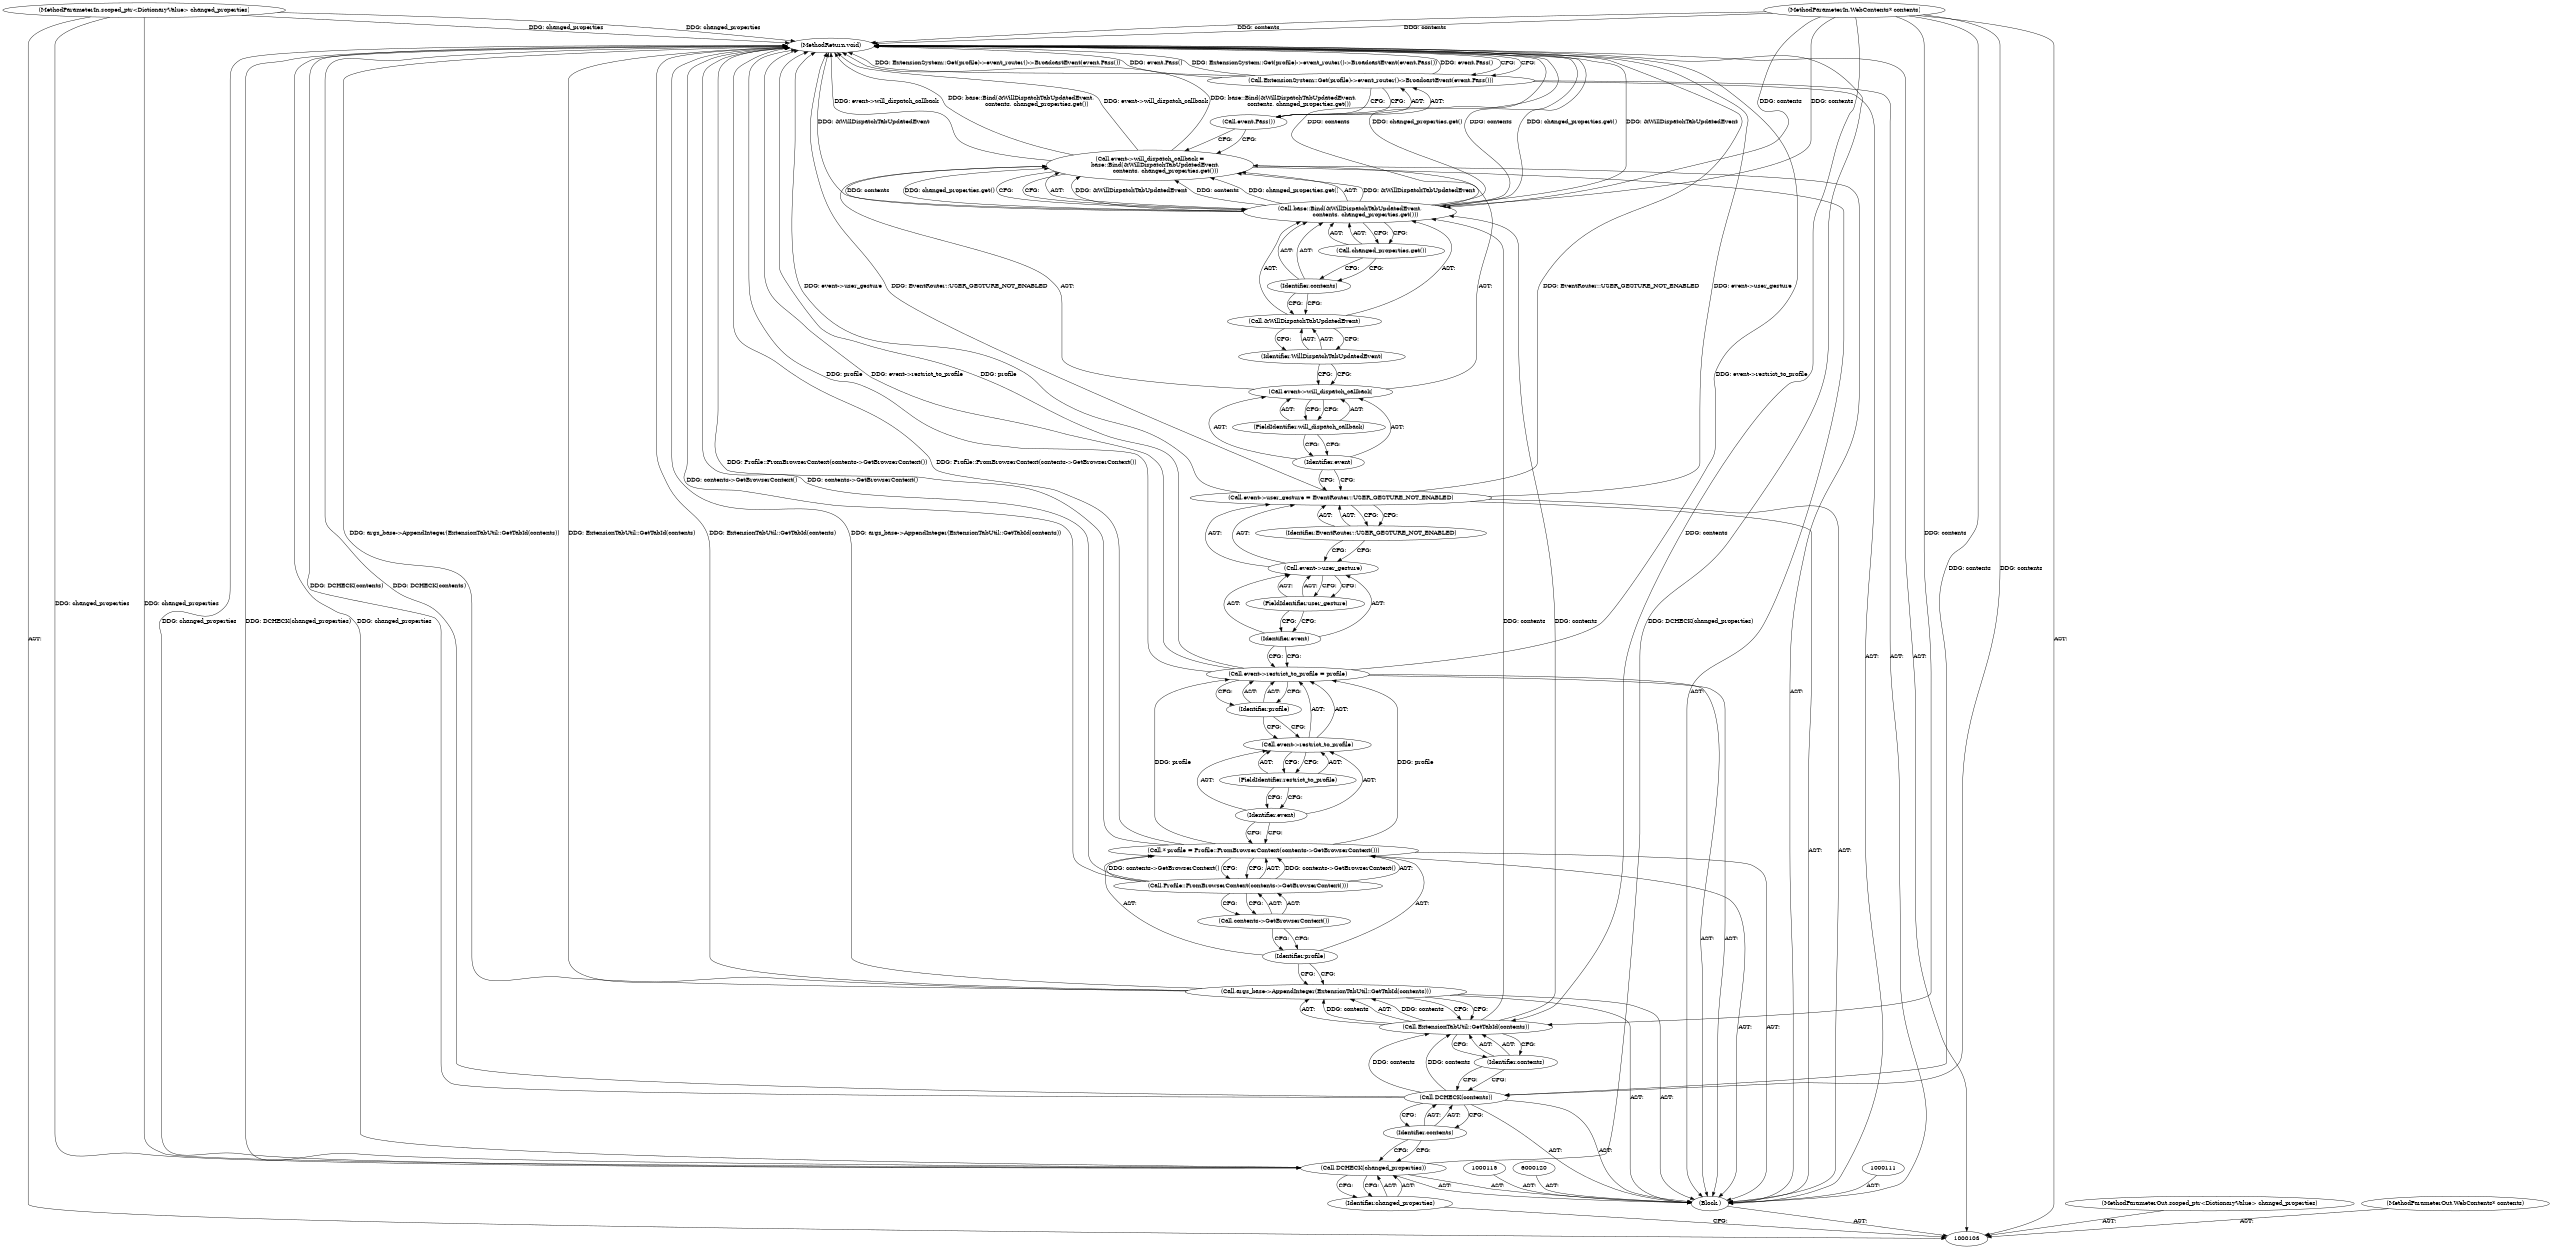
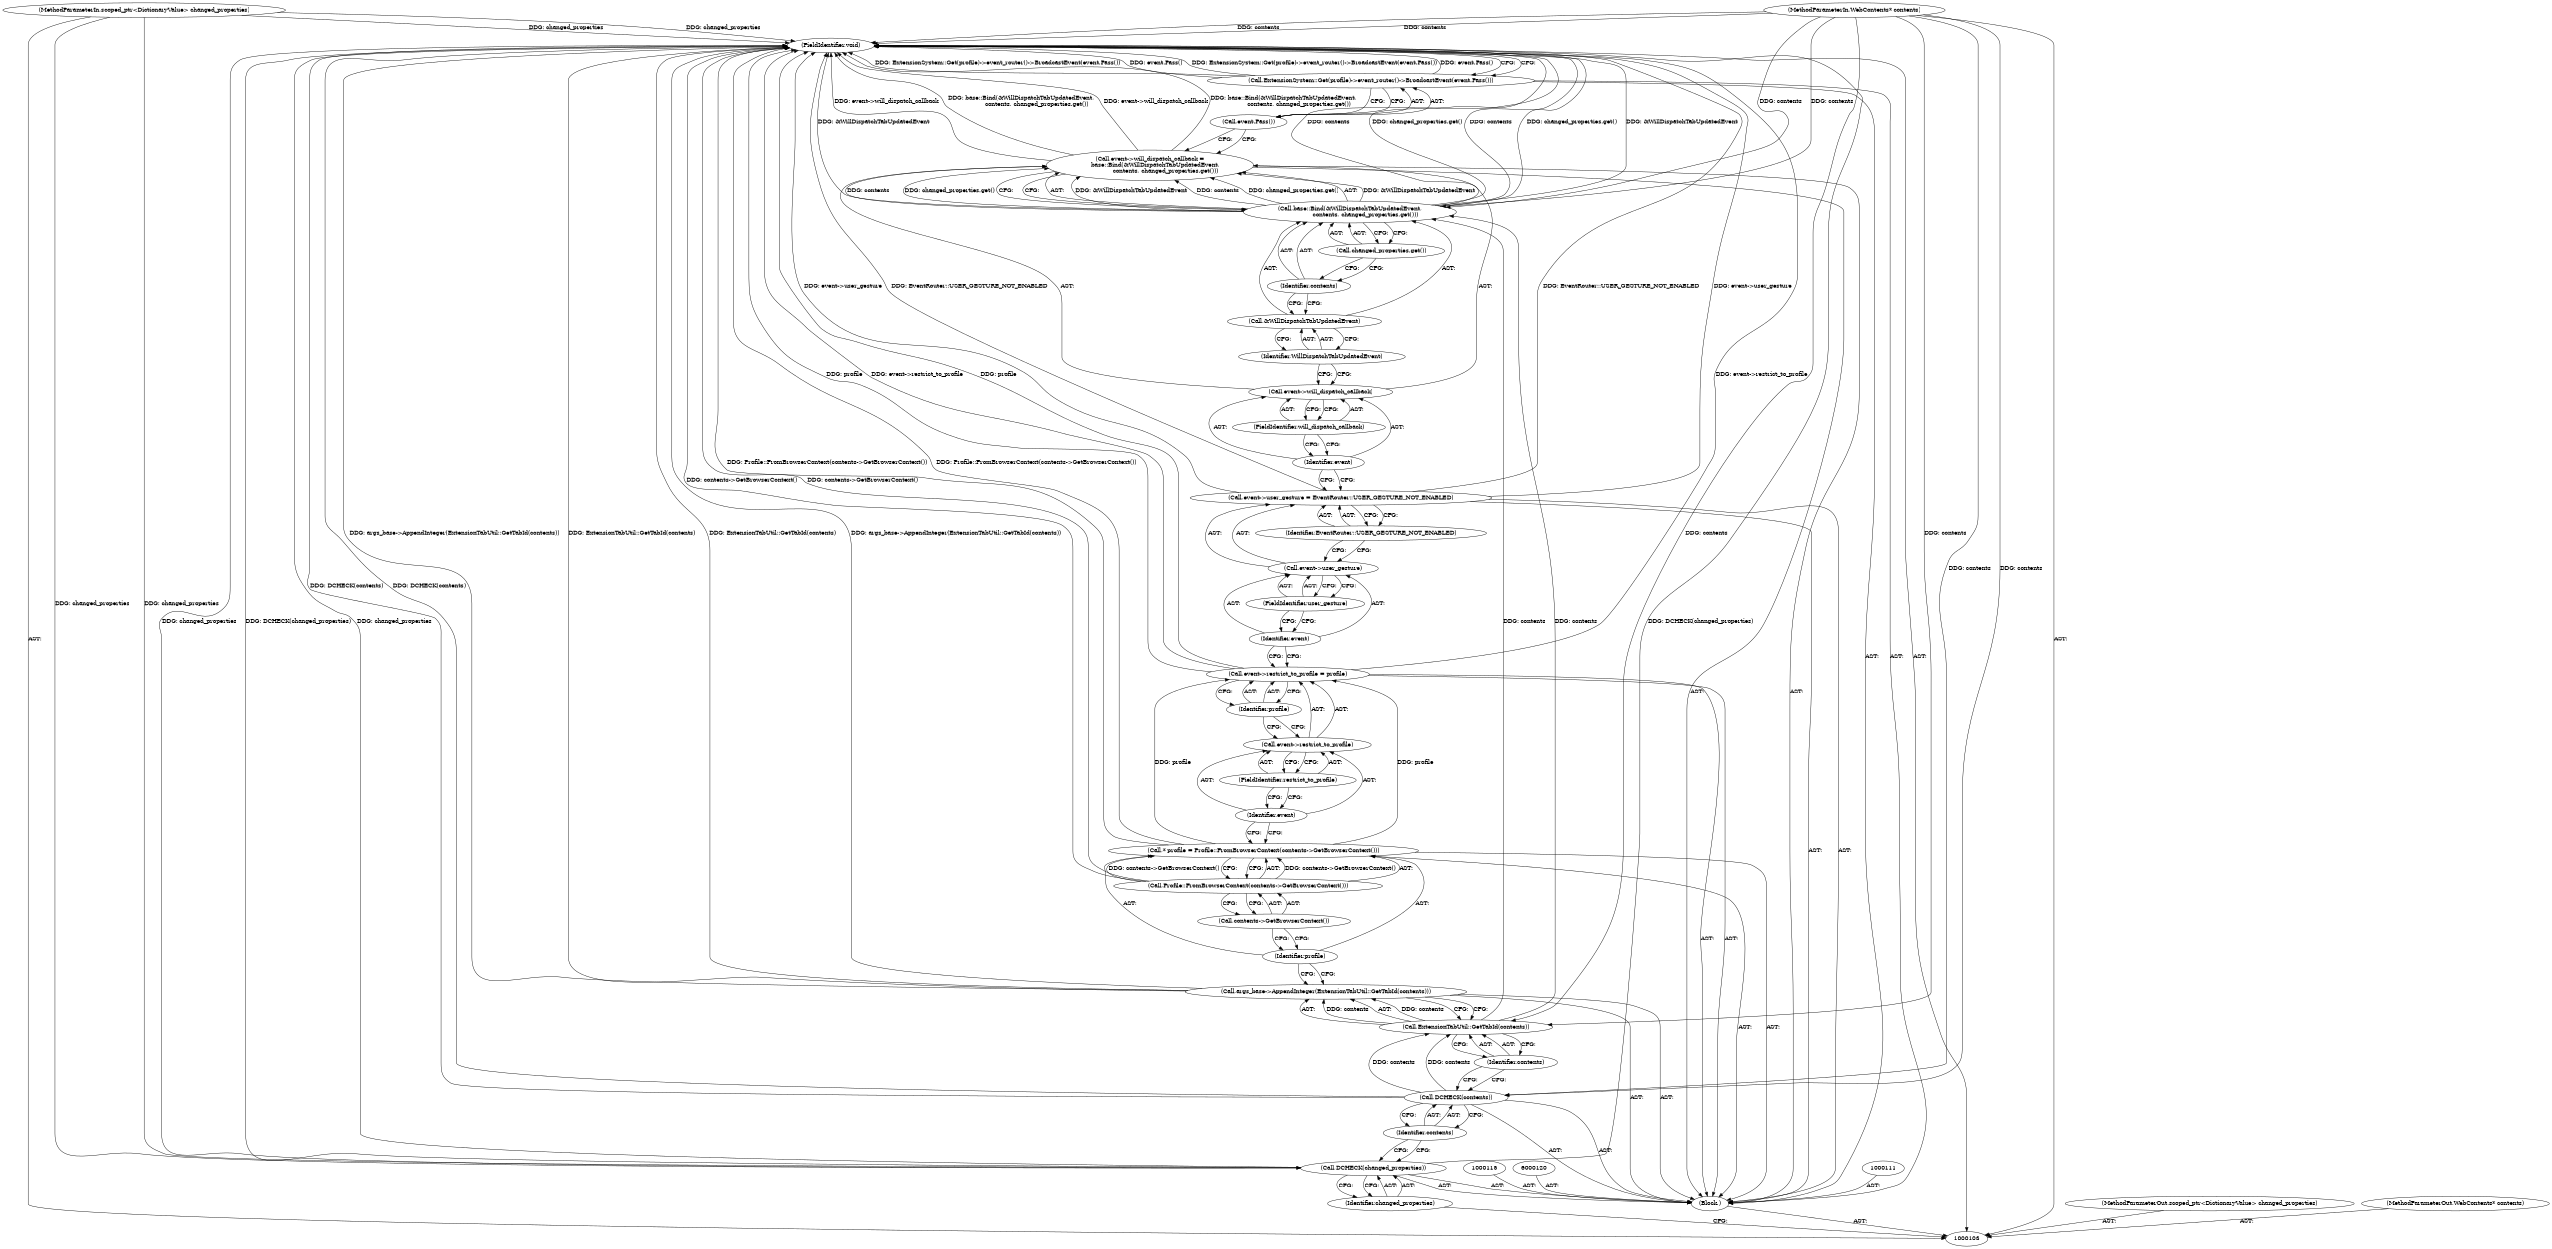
  digraph {
-   n1 [label="(MethodReturn,void)"]
+   n1 [label="(FieldIdentifier,void)"]
    n2 [label="(Call,ExtensionSystem::Get(profile)->event_router()->BroadcastEvent(event.Pass()))"]
    1000103
    n4 [label="(Block,)"]
    n5 [label="(Call,event.Pass())"]
    n6 [label="(Identifier,profile)"]
    n7 [label="(Call,* profile = Profile::FromBrowserContext(contents->GetBrowserContext()))"]
    n8 [label="(Call,args_base->AppendInteger(ExtensionTabUtil::GetTabId(contents)))"]
    n9 [label="(Call,Profile::FromBrowserContext(contents->GetBrowserContext()))"]
    n10 [label="(Call,event->restrict_to_profile = profile)"]
    n11 [label="(Call,ExtensionTabUtil::GetTabId(contents))"]
    n12 [label="(Call,contents->GetBrowserContext())"]
    n13 [label="(Identifier,profile)"]
    n14 [label="(FieldIdentifier,restrict_to_profile)"]
    n15 [label="(Call,event->restrict_to_profile)"]
    n16 [label="(Identifier,event)"]
    n17 [label="(FieldIdentifier,user_gesture)"]
    n18 [label="(Call,event->user_gesture)"]
    n19 [label="(Identifier,event)"]
    n20 [label="(Call,event->user_gesture = EventRouter::USER_GESTURE_NOT_ENABLED)"]
    n21 [label="(Identifier,EventRouter::USER_GESTURE_NOT_ENABLED)"]
    n22 [label="(FieldIdentifier,will_dispatch_callback)"]
    n23 [label="(Call,event->will_dispatch_callback)"]
    n24 [label="(Identifier,event)"]
    n25 [label="(Call,event->will_dispatch_callback =\n      base::Bind(&WillDispatchTabUpdatedEvent,\n                 contents, changed_properties.get()))"]
    n26 [label="(Call,base::Bind(&WillDispatchTabUpdatedEvent,\n                 contents, changed_properties.get()))"]
    n27 [label="(Call,changed_properties.get())"]
    n28 [label="(MethodParameterIn,scoped_ptr<DictionaryValue> changed_properties)"]
    n29 [label="(Call,DCHECK(changed_properties))"]
    n30 [label="(Identifier,changed_properties)"]
    n31 [label="(MethodParameterOut,scoped_ptr<DictionaryValue> changed_properties)"]
    n32 [label="(MethodParameterIn,WebContents* contents)"]
    n33 [label="(Call,DCHECK(contents))"]
    n34 [label="(Identifier,contents)"]
    n35 [label="(Identifier,contents)"]
    n36 [label="(MethodParameterOut,WebContents* contents)"]
    n37 [label="(Call,&WillDispatchTabUpdatedEvent)"]
    n38 [label="(Identifier,WillDispatchTabUpdatedEvent)"]
    n39 [label="(Identifier,contents)"]
    1000111
    1000115
    n42 [label=6000120]
    n1 -> n2 [label="CFG: "]
    n1 -> n2 [label="CFG: "]
    n1 -> 1000103 [label="AST: "]
    n2 -> n1 [label="DDG: ExtensionSystem::Get(profile)->event_router()->BroadcastEvent(event.Pass())"]
    n2 -> n1 [label="DDG: event.Pass()"]
    n2 -> n1 [label="DDG: ExtensionSystem::Get(profile)->event_router()->BroadcastEvent(event.Pass())"]
    n2 -> n1 [label="DDG: event.Pass()"]
    n2 -> n4 [label="AST: "]
    n2 -> n4 [label="AST: "]
    n2 -> n5 [label="CFG: "]
    n2 -> n5 [label="CFG: "]
    n4 -> 1000103 [label="AST: "]
    n5 -> n2 [label="AST: "]
    n5 -> n2 [label="AST: "]
    n5 -> n25 [label="CFG: "]
    n5 -> n25 [label="CFG: "]
    n6 -> n7 [label="AST: "]
    n6 -> n7 [label="AST: "]
    n6 -> n8 [label="CFG: "]
    n6 -> n8 [label="CFG: "]
    n7 -> n1 [label="DDG: Profile::FromBrowserContext(contents->GetBrowserContext())"]
    n7 -> n1 [label="DDG: Profile::FromBrowserContext(contents->GetBrowserContext())"]
    n7 -> n4 [label="AST: "]
    n7 -> n4 [label="AST: "]
    n7 -> n9 [label="CFG: "]
    n7 -> n9 [label="CFG: "]
    n7 -> n10 [label="DDG: profile"]
    n7 -> n10 [label="DDG: profile"]
    n8 -> n1 [label="DDG: args_base->AppendInteger(ExtensionTabUtil::GetTabId(contents))"]
    n8 -> n1 [label="DDG: ExtensionTabUtil::GetTabId(contents)"]
    n8 -> n1 [label="DDG: args_base->AppendInteger(ExtensionTabUtil::GetTabId(contents))"]
    n8 -> n1 [label="DDG: ExtensionTabUtil::GetTabId(contents)"]
    n8 -> n4 [label="AST: "]
    n8 -> n4 [label="AST: "]
    n8 -> n11 [label="CFG: "]
    n8 -> n11 [label="CFG: "]
    n9 -> n1 [label="DDG: contents->GetBrowserContext()"]
    n9 -> n1 [label="DDG: contents->GetBrowserContext()"]
    n9 -> n7 [label="AST: "]
    n9 -> n7 [label="DDG: contents->GetBrowserContext()"]
    n9 -> n7 [label="AST: "]
    n9 -> n7 [label="DDG: contents->GetBrowserContext()"]
    n9 -> n12 [label="CFG: "]
    n9 -> n12 [label="CFG: "]
    n10 -> n1 [label="DDG: profile"]
    n10 -> n1 [label="DDG: event->restrict_to_profile"]
    n10 -> n1 [label="DDG: profile"]
    n10 -> n1 [label="DDG: event->restrict_to_profile"]
    n10 -> n4 [label="AST: "]
    n10 -> n4 [label="AST: "]
    n10 -> n13 [label="CFG: "]
    n10 -> n13 [label="CFG: "]
    n11 -> n8 [label="AST: "]
    n11 -> n8 [label="DDG: contents"]
    n11 -> n8 [label="AST: "]
    n11 -> n8 [label="DDG: contents"]
    n11 -> n26 [label="DDG: contents"]
    n11 -> n26 [label="DDG: contents"]
    n11 -> n35 [label="CFG: "]
    n11 -> n35 [label="CFG: "]
    n12 -> n6 [label="CFG: "]
    n12 -> n6 [label="CFG: "]
    n12 -> n9 [label="AST: "]
    n12 -> n9 [label="AST: "]
    n13 -> n10 [label="AST: "]
    n13 -> n10 [label="AST: "]
    n13 -> n15 [label="CFG: "]
    n13 -> n15 [label="CFG: "]
    n14 -> n15 [label="AST: "]
    n14 -> n15 [label="AST: "]
    n14 -> n16 [label="CFG: "]
    n14 -> n16 [label="CFG: "]
    n15 -> n10 [label="AST: "]
    n15 -> n10 [label="AST: "]
    n15 -> n14 [label="CFG: "]
    n15 -> n14 [label="CFG: "]
    n16 -> n7 [label="CFG: "]
    n16 -> n7 [label="CFG: "]
    n16 -> n15 [label="AST: "]
    n16 -> n15 [label="AST: "]
    n17 -> n18 [label="AST: "]
    n17 -> n18 [label="AST: "]
    n17 -> n19 [label="CFG: "]
    n17 -> n19 [label="CFG: "]
    n18 -> n17 [label="CFG: "]
    n18 -> n17 [label="CFG: "]
    n18 -> n20 [label="AST: "]
    n18 -> n20 [label="AST: "]
    n19 -> n10 [label="CFG: "]
    n19 -> n10 [label="CFG: "]
    n19 -> n18 [label="AST: "]
    n19 -> n18 [label="AST: "]
    n20 -> n1 [label="DDG: event->user_gesture"]
    n20 -> n1 [label="DDG: EventRouter::USER_GESTURE_NOT_ENABLED"]
    n20 -> n1 [label="DDG: event->user_gesture"]
    n20 -> n1 [label="DDG: EventRouter::USER_GESTURE_NOT_ENABLED"]
    n20 -> n4 [label="AST: "]
    n20 -> n4 [label="AST: "]
    n20 -> n21 [label="CFG: "]
    n20 -> n21 [label="CFG: "]
    n21 -> n18 [label="CFG: "]
    n21 -> n18 [label="CFG: "]
    n21 -> n20 [label="AST: "]
    n21 -> n20 [label="AST: "]
    n22 -> n23 [label="AST: "]
    n22 -> n23 [label="AST: "]
    n22 -> n24 [label="CFG: "]
    n22 -> n24 [label="CFG: "]
    n23 -> n22 [label="CFG: "]
    n23 -> n22 [label="CFG: "]
    n23 -> n25 [label="AST: "]
    n23 -> n25 [label="AST: "]
    n24 -> n20 [label="CFG: "]
    n24 -> n20 [label="CFG: "]
    n24 -> n23 [label="AST: "]
    n24 -> n23 [label="AST: "]
    n25 -> n1 [label="DDG: event->will_dispatch_callback"]
    n25 -> n1 [label="DDG: base::Bind(&WillDispatchTabUpdatedEvent,\n                 contents, changed_properties.get())"]
    n25 -> n1 [label="DDG: event->will_dispatch_callback"]
    n25 -> n1 [label="DDG: base::Bind(&WillDispatchTabUpdatedEvent,\n                 contents, changed_properties.get())"]
    n25 -> n4 [label="AST: "]
    n25 -> n4 [label="AST: "]
    n25 -> n26 [label="CFG: "]
    n25 -> n26 [label="CFG: "]
    n26 -> n1 [label="DDG: contents"]
    n26 -> n1 [label="DDG: changed_properties.get()"]
    n26 -> n1 [label="DDG: &WillDispatchTabUpdatedEvent"]
    n26 -> n1 [label="DDG: contents"]
    n26 -> n1 [label="DDG: changed_properties.get()"]
    n26 -> n1 [label="DDG: &WillDispatchTabUpdatedEvent"]
    n26 -> n25 [label="AST: "]
    n26 -> n25 [label="DDG: &WillDispatchTabUpdatedEvent"]
    n26 -> n25 [label="DDG: contents"]
    n26 -> n25 [label="DDG: changed_properties.get()"]
    n26 -> n25 [label="AST: "]
    n26 -> n25 [label="DDG: &WillDispatchTabUpdatedEvent"]
    n26 -> n25 [label="DDG: contents"]
    n26 -> n25 [label="DDG: changed_properties.get()"]
    n26 -> n27 [label="CFG: "]
    n26 -> n27 [label="CFG: "]
    n27 -> n26 [label="AST: "]
    n27 -> n26 [label="AST: "]
    n27 -> n39 [label="CFG: "]
    n27 -> n39 [label="CFG: "]
    n28 -> n1 [label="DDG: changed_properties"]
    n28 -> n1 [label="DDG: changed_properties"]
    n28 -> 1000103 [label="AST: "]
    n28 -> n29 [label="DDG: changed_properties"]
    n28 -> n29 [label="DDG: changed_properties"]
    n29 -> n1 [label="DDG: changed_properties"]
    n29 -> n1 [label="DDG: DCHECK(changed_properties)"]
    n29 -> n1 [label="DDG: changed_properties"]
    n29 -> n1 [label="DDG: DCHECK(changed_properties)"]
    n29 -> n4 [label="AST: "]
    n29 -> n4 [label="AST: "]
    n29 -> n30 [label="CFG: "]
    n29 -> n30 [label="CFG: "]
    n30 -> 1000103 [label="CFG: "]
    n30 -> n29 [label="AST: "]
    n30 -> n29 [label="AST: "]
    n31 -> 1000103 [label="AST: "]
    n32 -> n1 [label="DDG: contents"]
    n32 -> n1 [label="DDG: contents"]
    n32 -> 1000103 [label="AST: "]
    n32 -> n11 [label="DDG: contents"]
    n32 -> n11 [label="DDG: contents"]
    n32 -> n26 [label="DDG: contents"]
    n32 -> n26 [label="DDG: contents"]
    n32 -> n33 [label="DDG: contents"]
    n32 -> n33 [label="DDG: contents"]
    n33 -> n1 [label="DDG: DCHECK(contents)"]
    n33 -> n1 [label="DDG: DCHECK(contents)"]
    n33 -> n4 [label="AST: "]
    n33 -> n4 [label="AST: "]
    n33 -> n11 [label="DDG: contents"]
    n33 -> n11 [label="DDG: contents"]
    n33 -> n34 [label="CFG: "]
    n33 -> n34 [label="CFG: "]
    n34 -> n29 [label="CFG: "]
    n34 -> n29 [label="CFG: "]
    n34 -> n33 [label="AST: "]
    n34 -> n33 [label="AST: "]
    n35 -> n11 [label="AST: "]
    n35 -> n11 [label="AST: "]
    n35 -> n33 [label="CFG: "]
    n35 -> n33 [label="CFG: "]
    n36 -> 1000103 [label="AST: "]
    n37 -> n26 [label="AST: "]
    n37 -> n26 [label="AST: "]
    n37 -> n38 [label="CFG: "]
    n37 -> n38 [label="CFG: "]
    n38 -> n23 [label="CFG: "]
    n38 -> n23 [label="CFG: "]
    n38 -> n37 [label="AST: "]
    n38 -> n37 [label="AST: "]
    n39 -> n26 [label="AST: "]
    n39 -> n26 [label="AST: "]
    n39 -> n37 [label="CFG: "]
    n39 -> n37 [label="CFG: "]
    1000111 -> n4 [label="AST: "]
    1000115 -> n4 [label="AST: "]
    n42 -> n4 [label="AST: "]
  }
